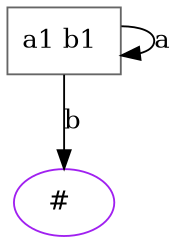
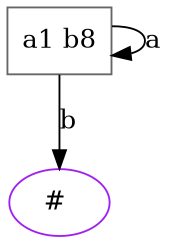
  digraph {
-   "a1 b1 " [shape=rect color=gray40]
+   "a1 b1 " [shape=rect color=gray40 label="a1 b8"]
    "# " [color=purple]
    "a1 b1 " -> "a1 b1 " [label=a]
    "a1 b1 " -> "# " [label=b]
  }
